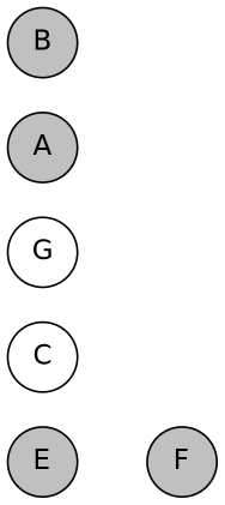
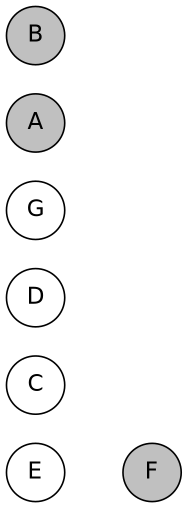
  graph {
    mindist=.1
    rankdir=LR
    node [fillcolor=gray fontname=Helvetica margin=0 shape=circle style=filled]
    edge [style=invis]
-   E
+   E [fillcolor=white]
    F
    C [fillcolor=white]
+   D [fillcolor=white]
    G [fillcolor=white]
    A
    B
    subgraph sub_1 {
      E
      F
    }
    E -- F
    F -- F
  }
